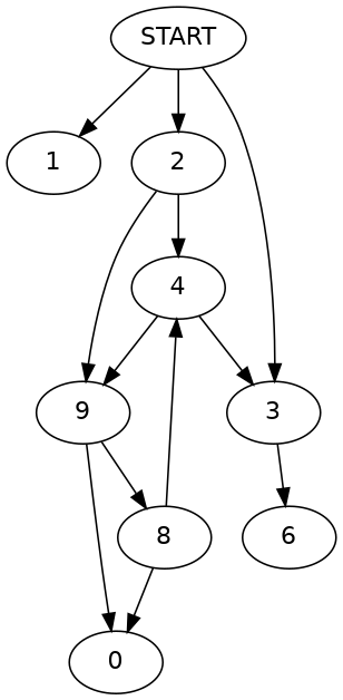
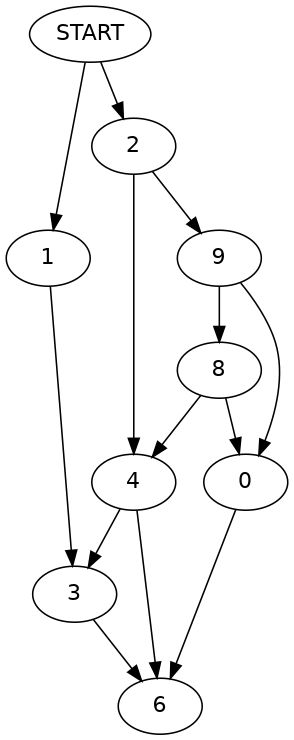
  digraph {
    fontname="DejaVu Sans"
    node [fontname="DejaVu Sans"]
    edge [fontname="DejaVu Sans"]
    n1 [label=START]
    1
    2
    3
    4
    n6 [label=9]
    6
    n8 [label=0]
    8
    n1 -> 1
    n1 -> 2
-   n1 -> 3
+   1 -> 3
    2 -> 4
    2 -> n6
    3 -> 6
    4 -> 3
-   4 -> n6
+   4 -> 6
    n6 -> n8
    n6 -> 8
+   n8 -> 6
    8 -> 4
    8 -> n8
  }
